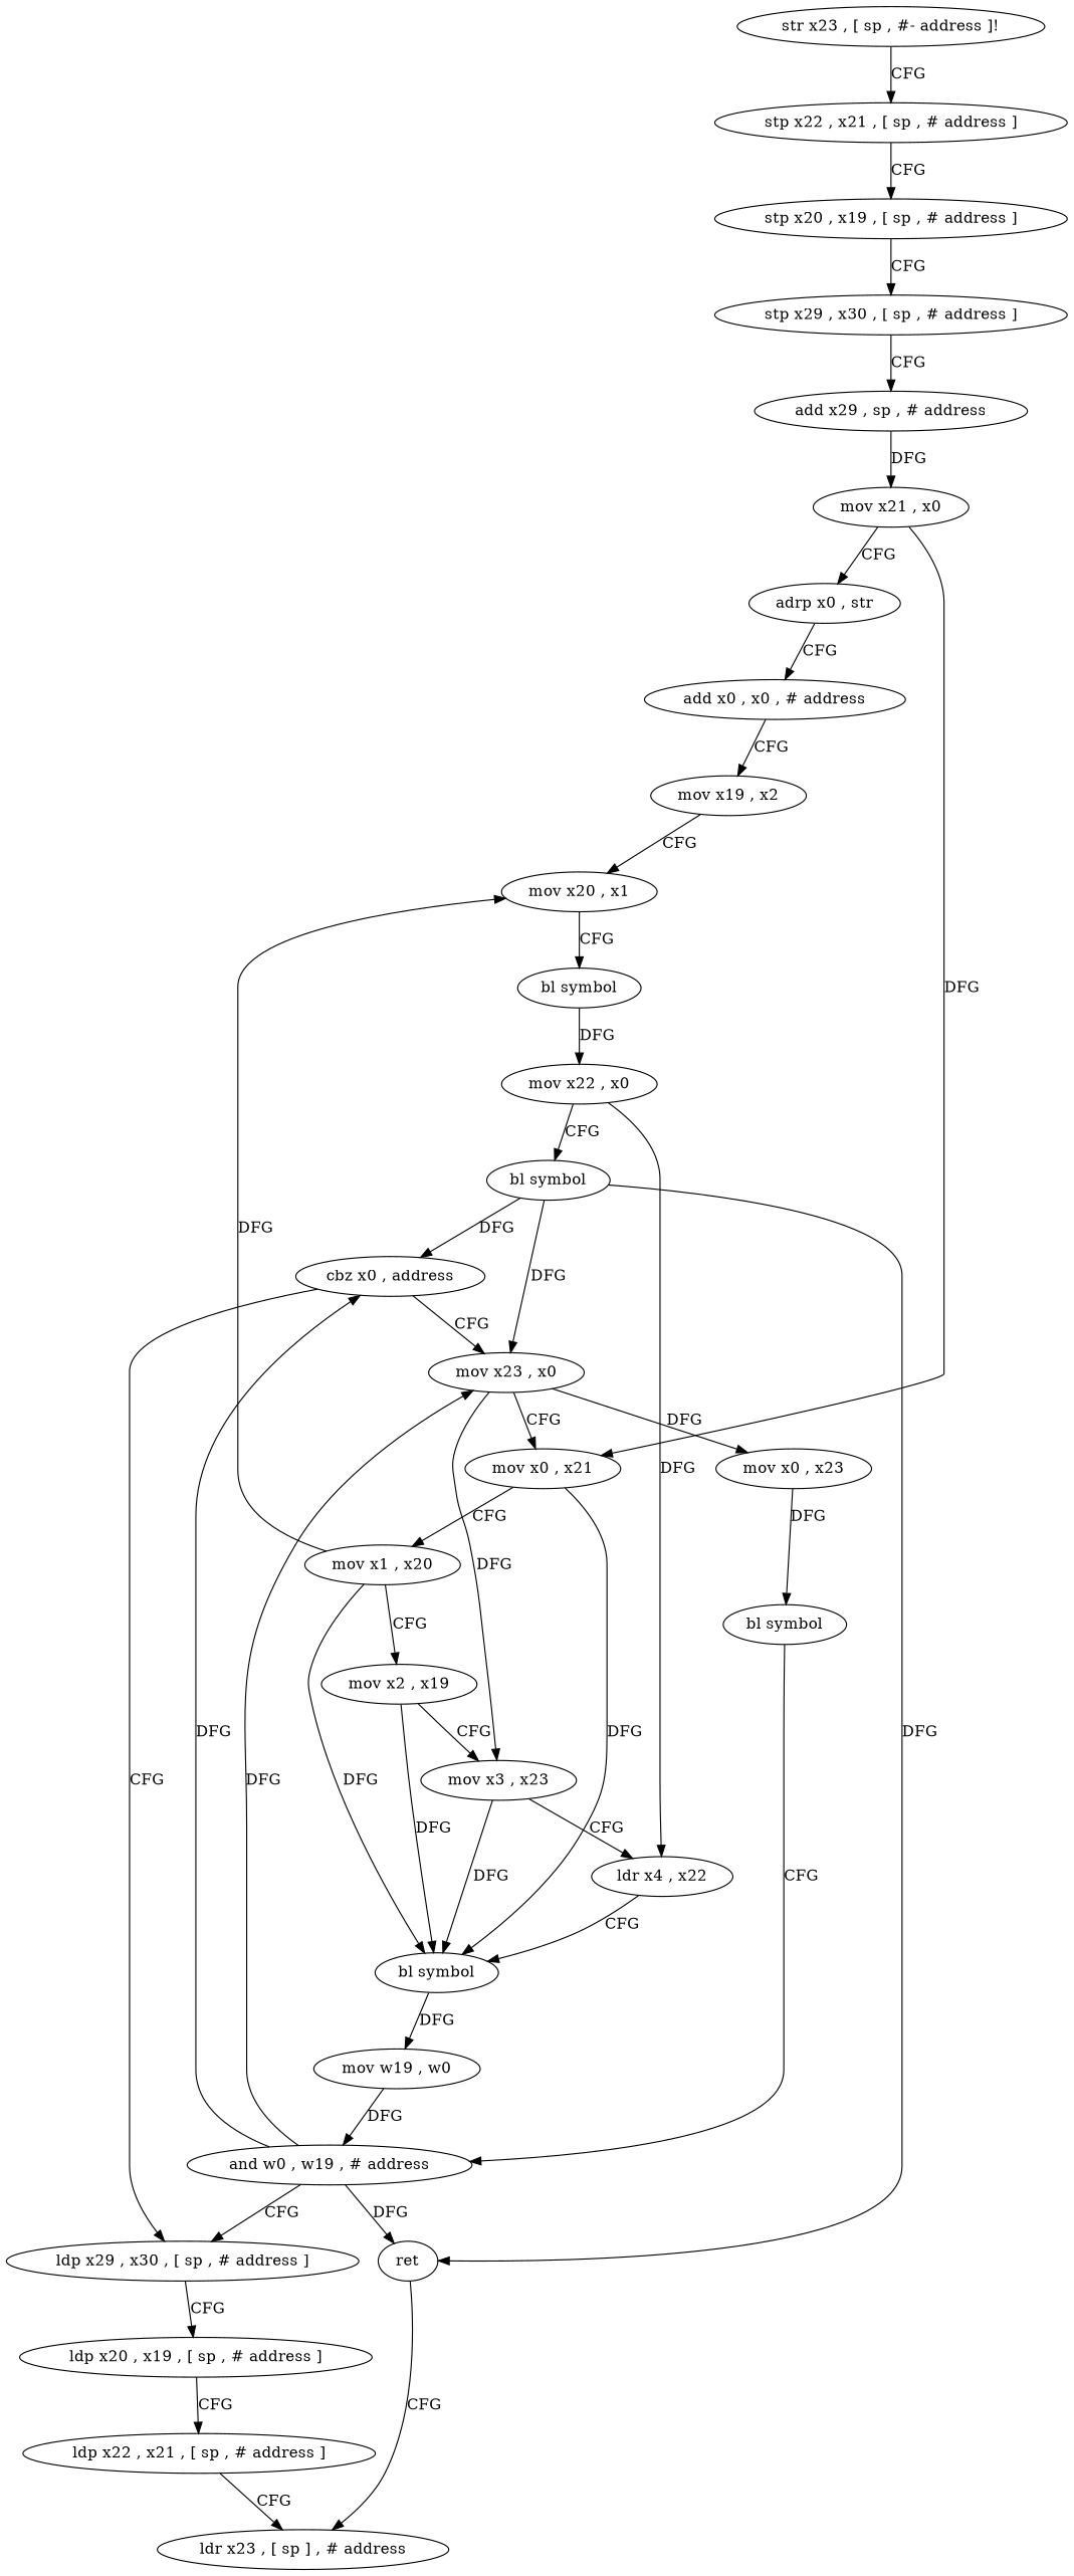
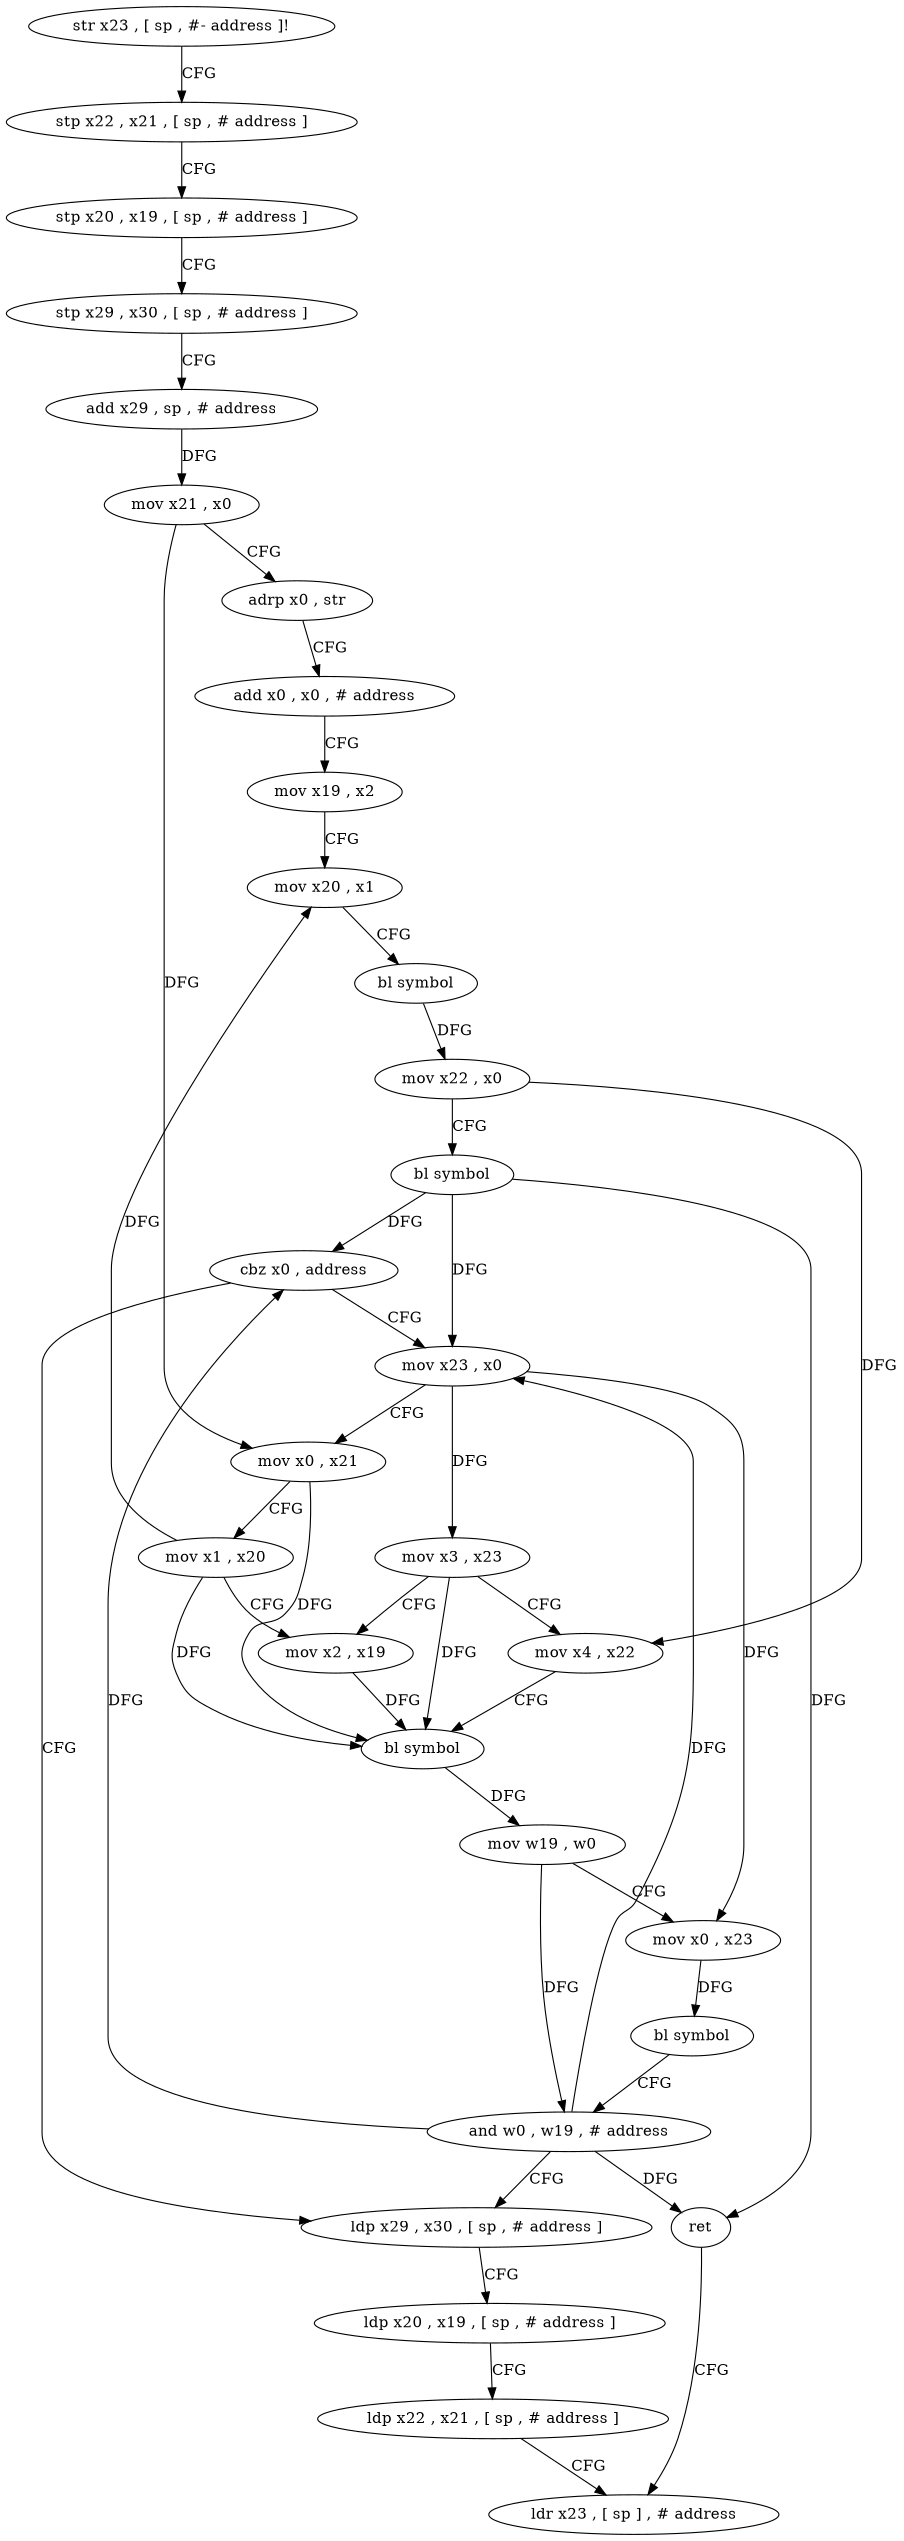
  digraph {
    n1 [label="str x23 , [ sp , #- address ]!"]
    n2 [label="stp x22 , x21 , [ sp , # address ]"]
    n3 [label="stp x20 , x19 , [ sp , # address ]"]
    n4 [label="stp x29 , x30 , [ sp , # address ]"]
    n5 [label="add x29 , sp , # address"]
    n6 [label="mov x21 , x0"]
    n7 [label="adrp x0 , str"]
    n8 [label="mov x0 , x21"]
    n9 [label="add x0 , x0 , # address"]
    n10 [label="mov x1 , x20"]
    n11 [label="bl symbol"]
    n12 [label="mov x19 , x2"]
    n13 [label="mov x20 , x1"]
    n14 [label="bl symbol"]
    n15 [label="mov x2 , x19"]
    n16 [label="mov x3 , x23"]
    n17 [label="mov x22 , x0"]
    n18 [label="bl symbol"]
-   n19 [label="ldr x4 , x22"]
+   n19 [label="mov x4 , x22"]
    n20 [label="cbz x0 , address"]
    n21 [label="mov x23 , x0"]
    n22 [label=ret]
    n23 [label="ldp x29 , x30 , [ sp , # address ]"]
    n24 [label="mov x0 , x23"]
    n25 [label="ldr x23 , [ sp ] , # address"]
    n26 [label="ldp x20 , x19 , [ sp , # address ]"]
    n27 [label="ldp x22 , x21 , [ sp , # address ]"]
    n28 [label="bl symbol"]
    n29 [label="mov w19 , w0"]
    n30 [label="and w0 , w19 , # address"]
    n1 -> n2 [label=CFG]
    n2 -> n3 [label=CFG]
    n3 -> n4 [label=CFG]
    n4 -> n5 [label=CFG]
    n5 -> n6 [label=DFG]
    n6 -> n7 [label=CFG]
    n6 -> n8 [label=DFG]
    n7 -> n9 [label=CFG]
    n8 -> n10 [label=CFG]
    n8 -> n11 [label=DFG]
    n9 -> n12 [label=CFG]
    n10 -> n11 [label=DFG]
    n10 -> n13 [label=DFG]
    n10 -> n15 [label=CFG]
    n11 -> n29 [label=DFG]
    n12 -> n13 [label=CFG]
    n13 -> n14 [label=CFG]
    n14 -> n17 [label=DFG]
    n15 -> n11 [label=DFG]
-   n15 -> n16 [label=CFG]
+   n16 -> n15 [label=CFG]
    n16 -> n11 [label=DFG]
    n16 -> n19 [label=CFG]
    n17 -> n18 [label=CFG]
    n17 -> n19 [label=DFG]
    n18 -> n20 [label=DFG]
    n18 -> n21 [label=DFG]
    n18 -> n22 [label=DFG]
    n19 -> n11 [label=CFG]
    n20 -> n21 [label=CFG]
    n20 -> n23 [label=CFG]
    n21 -> n8 [label=CFG]
    n21 -> n16 [label=DFG]
    n21 -> n24 [label=DFG]
    n22 -> n25 [label=CFG]
    n23 -> n26 [label=CFG]
    n24 -> n28 [label=DFG]
    n26 -> n27 [label=CFG]
    n27 -> n25 [label=CFG]
    n28 -> n30 [label=CFG]
+   n29 -> n24 [label=CFG]
    n29 -> n30 [label=DFG]
    n30 -> n20 [label=DFG]
    n30 -> n21 [label=DFG]
    n30 -> n22 [label=DFG]
    n30 -> n23 [label=CFG]
  }
